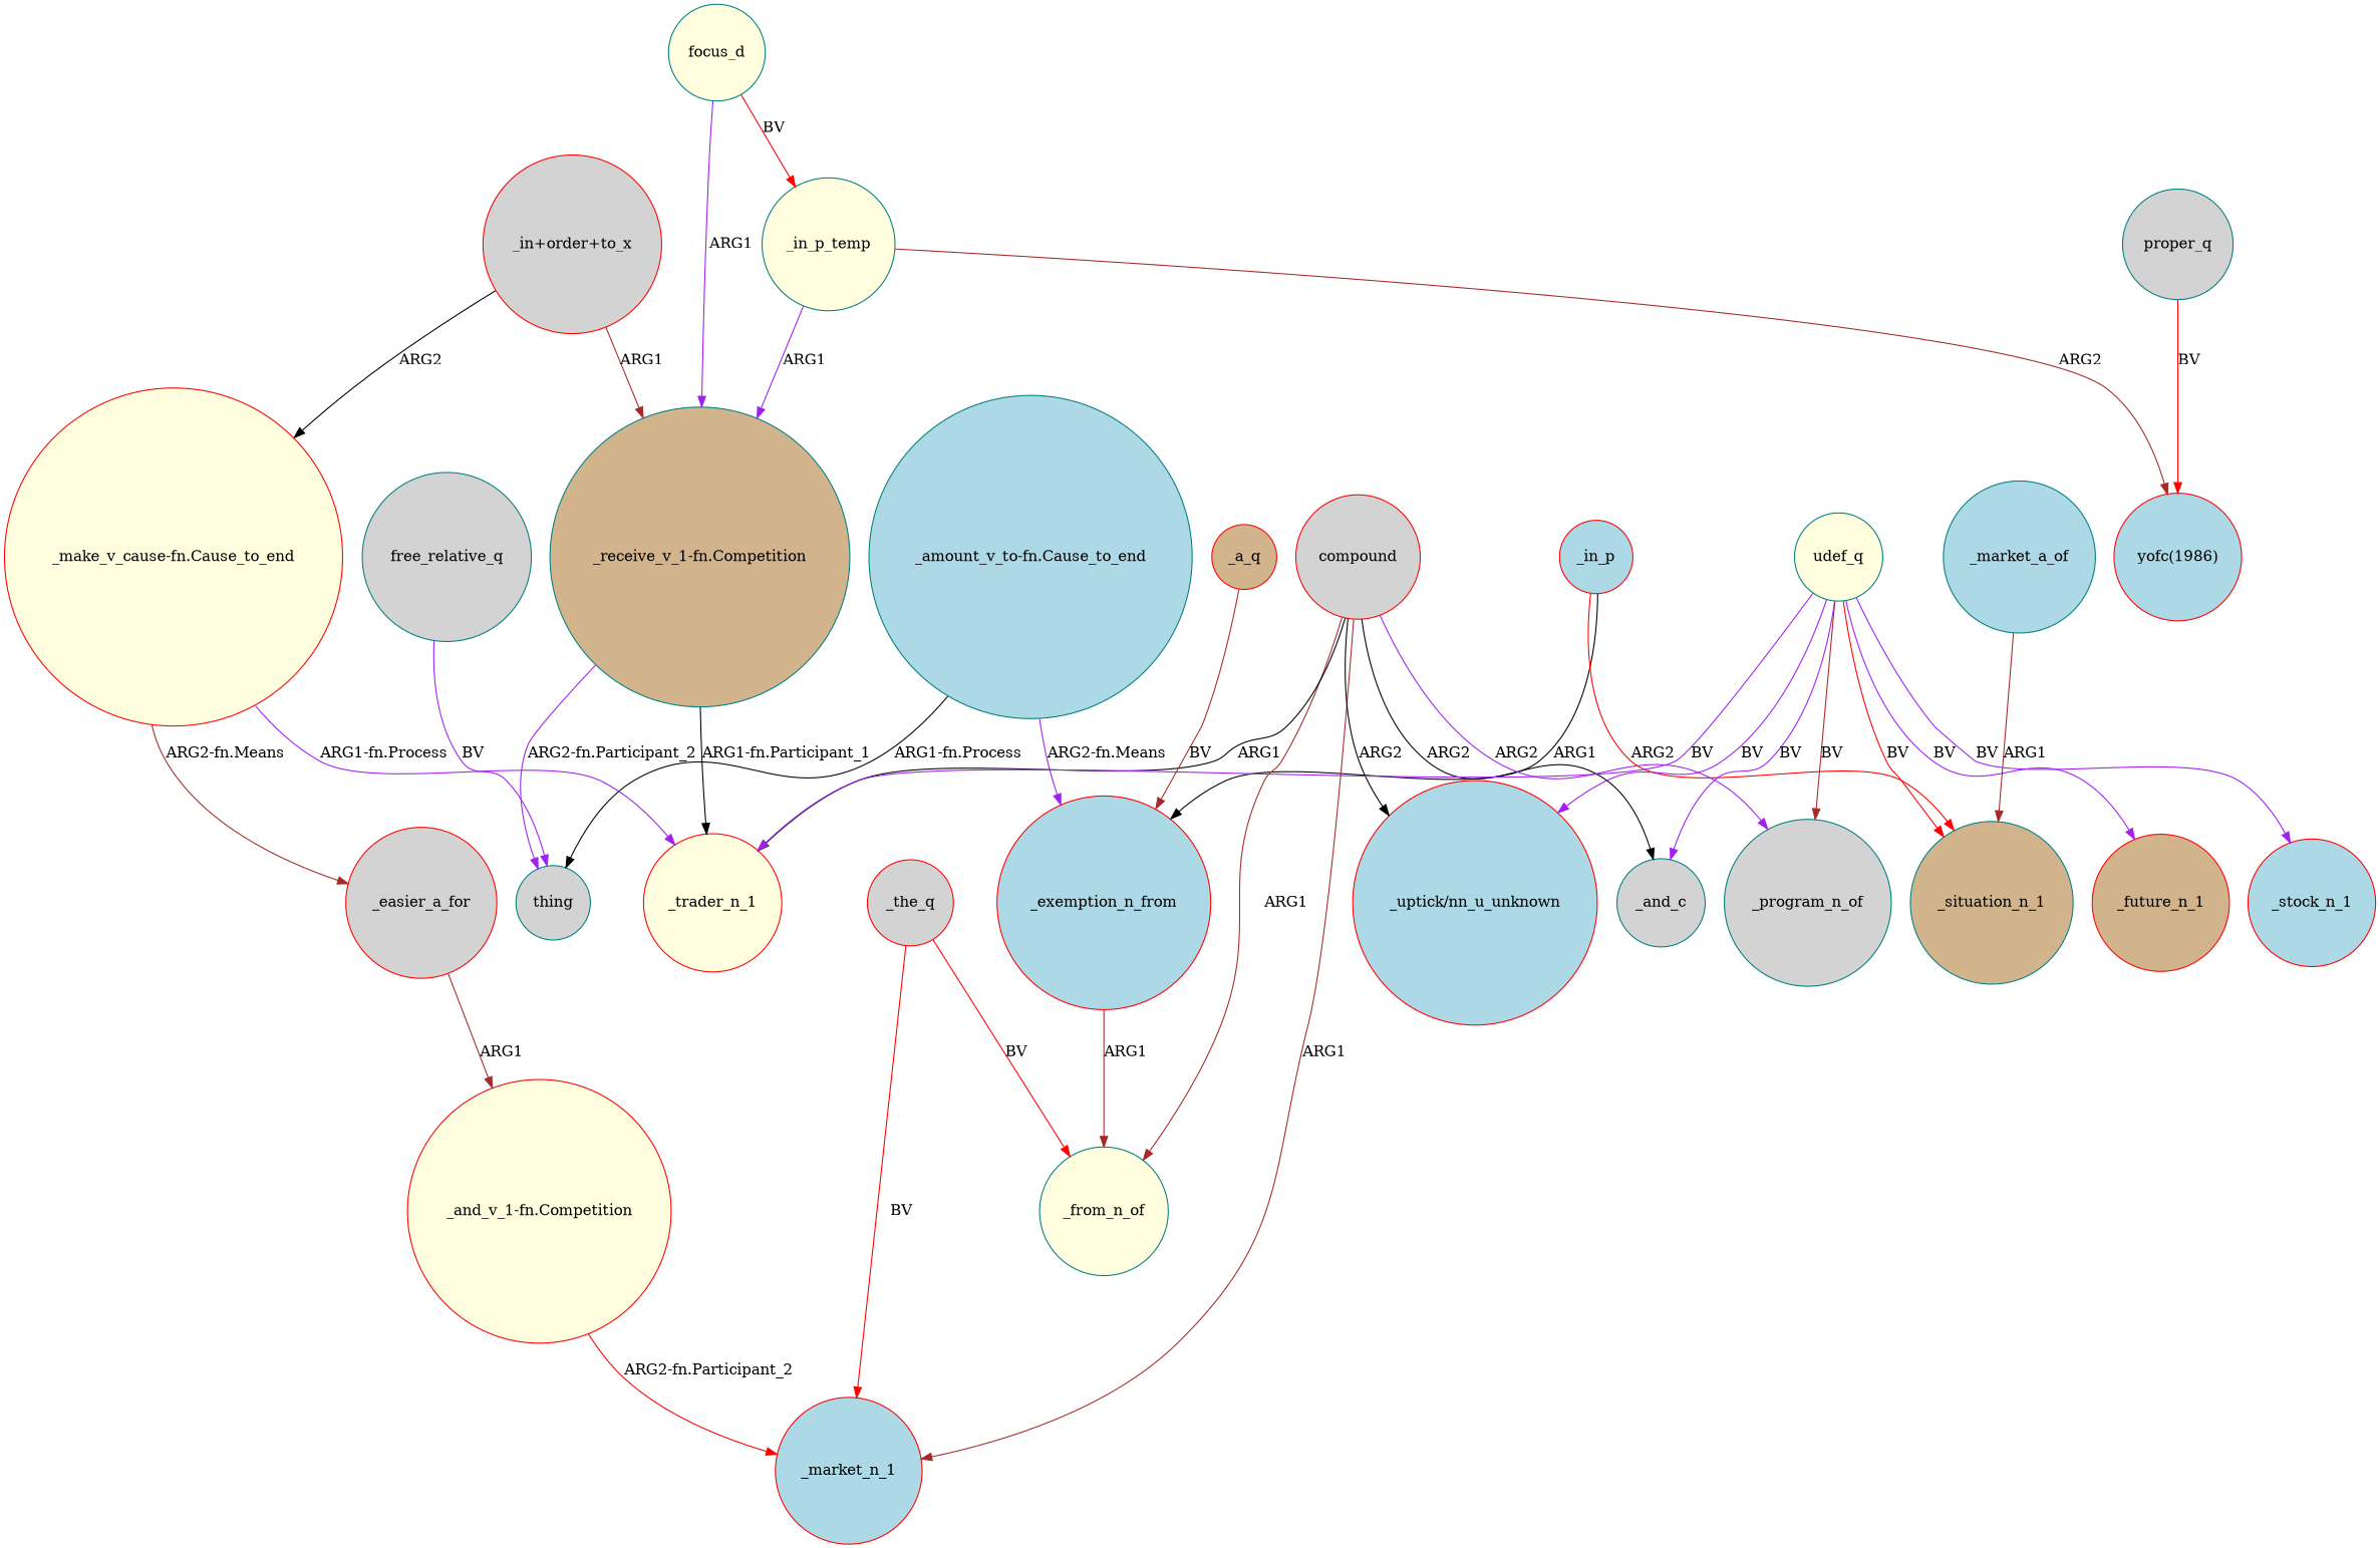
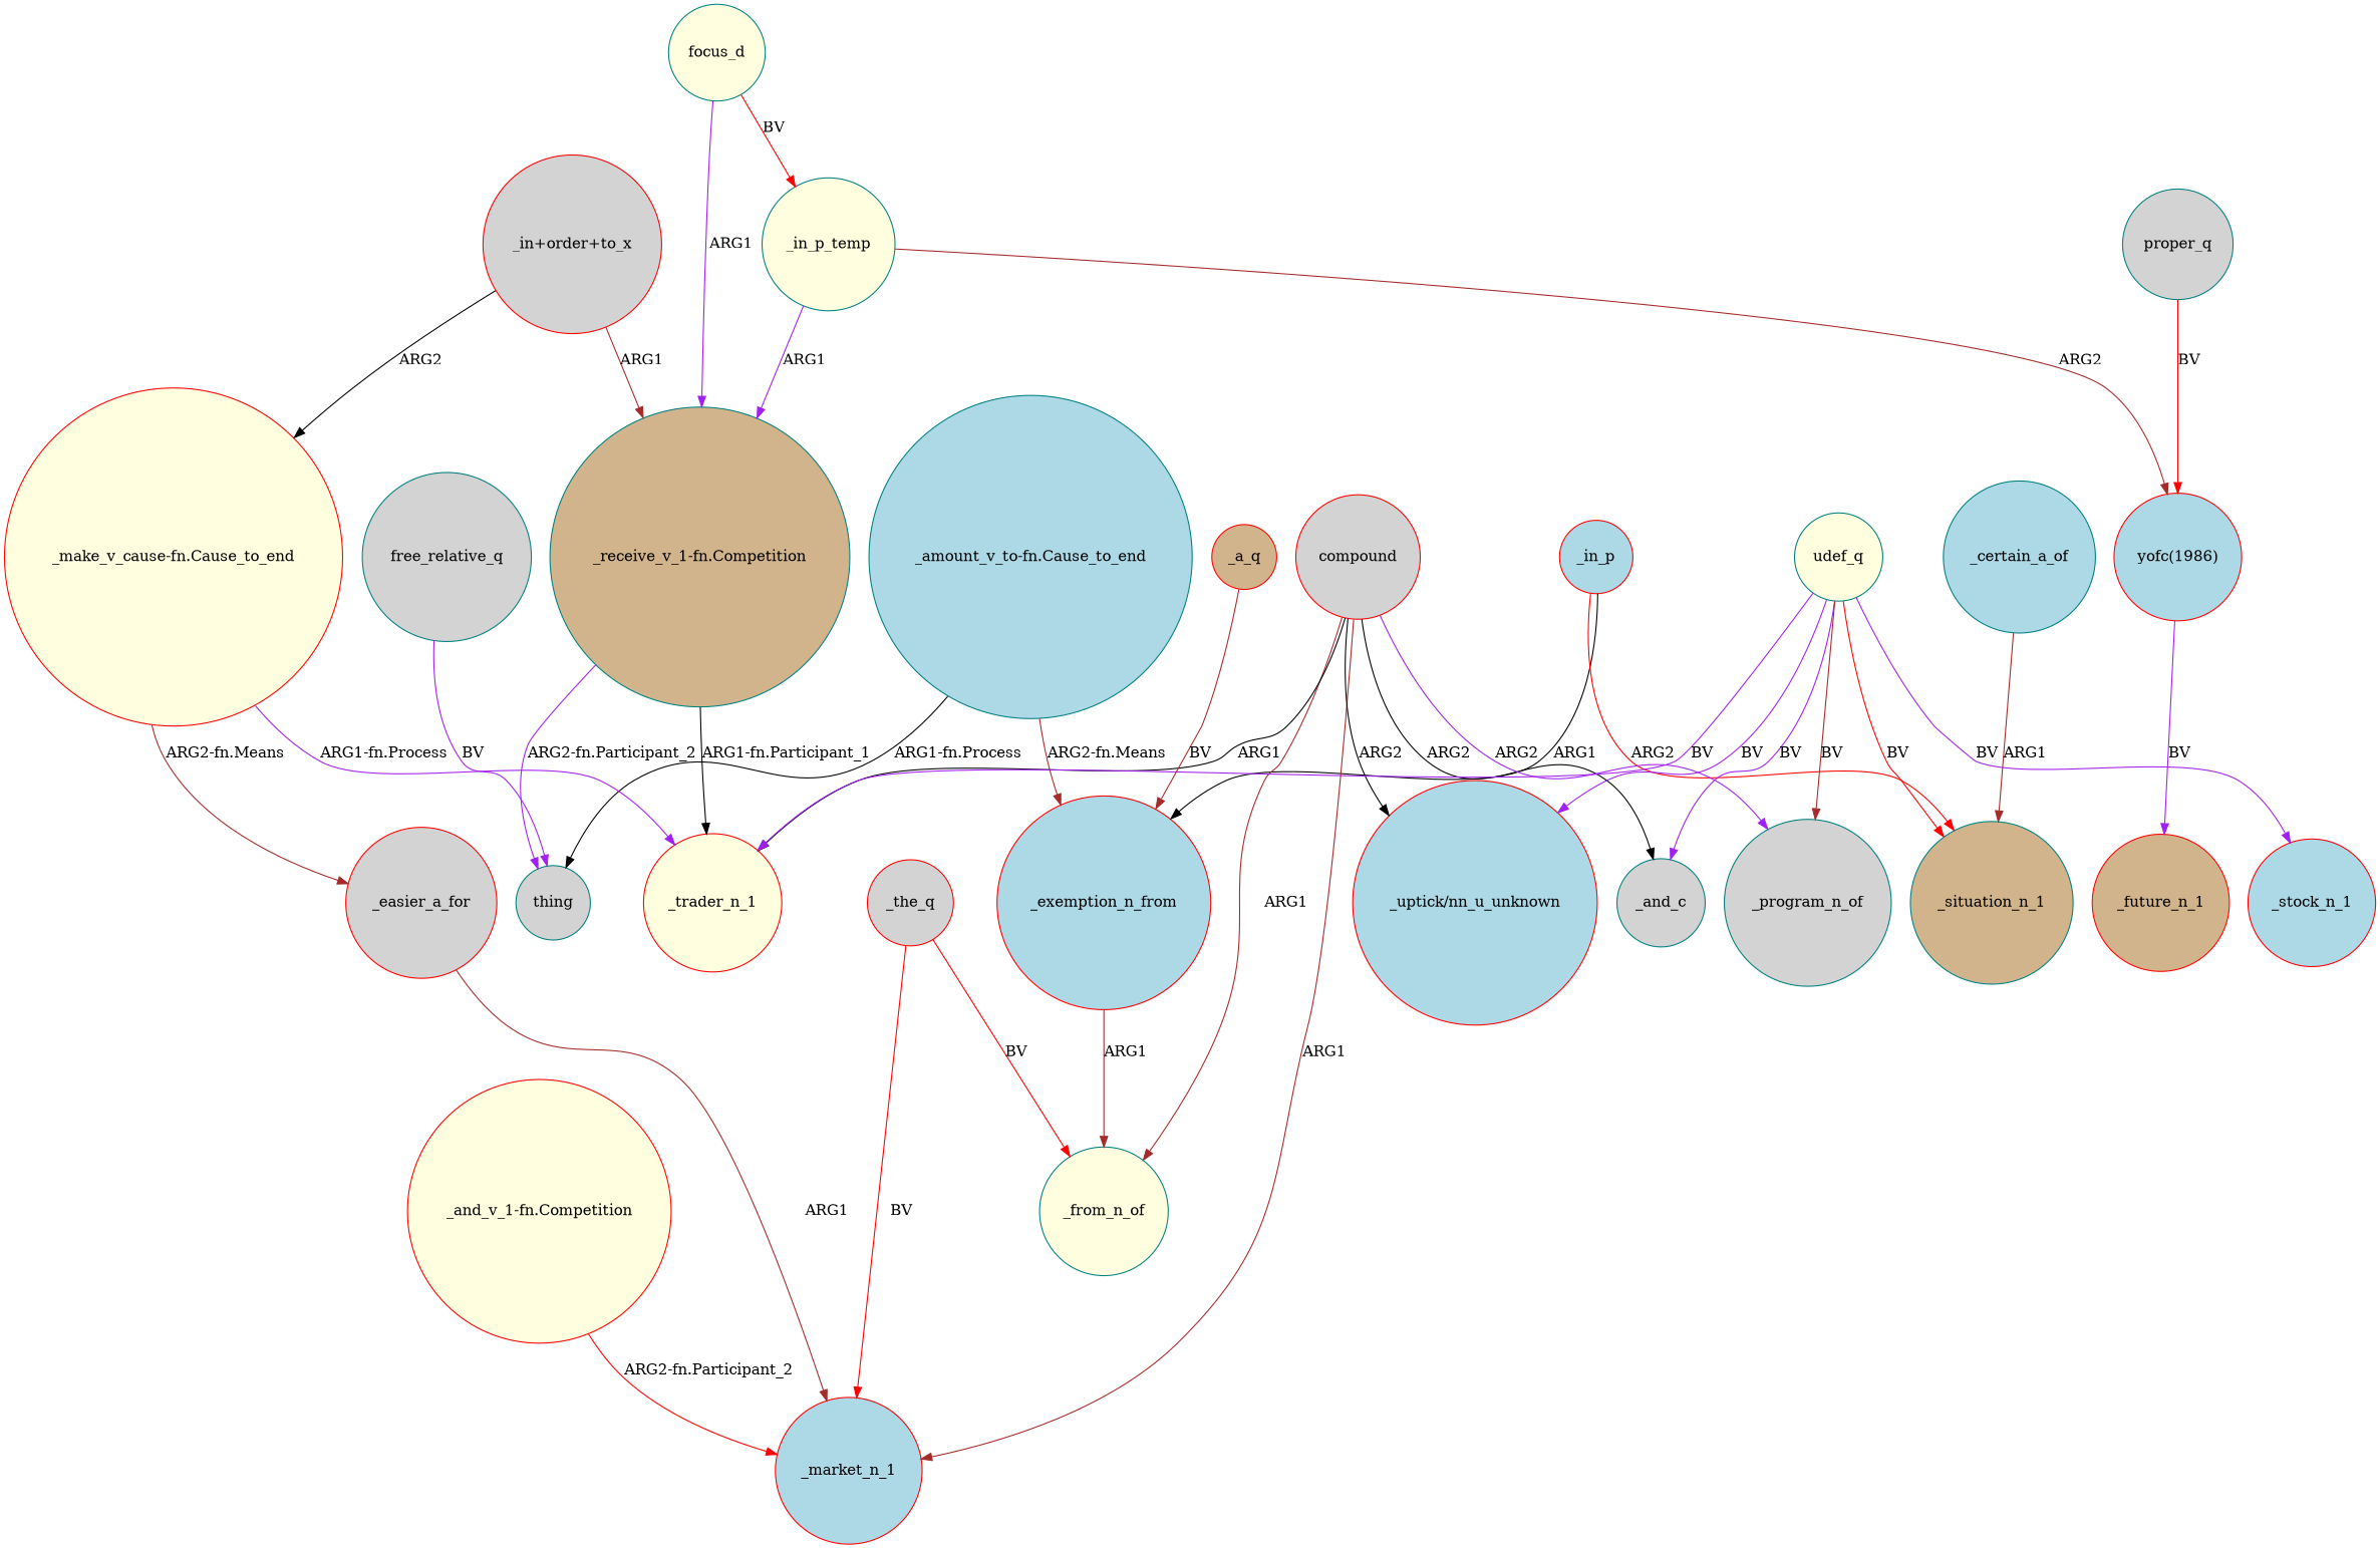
  digraph {
    node [color=red fillcolor=lightgrey shape=circle style=filled]
    edge [color=brown]
    "_amount_v_to-fn.Cause_to_end" [color=teal fillcolor=lightblue]
    thing [color=teal]
    _exemption_n_from [fillcolor=lightblue]
    n4 [color=teal fillcolor=lightyellow label=_from_n_of]
    _in_p [fillcolor=lightblue]
    _situation_n_1 [color=teal fillcolor=tan]
    proper_q [color=teal]
    "yofc(1986)" [fillcolor=lightblue]
    _the_q
    _market_n_1 [fillcolor=lightblue]
    _in_p_temp [color=teal fillcolor=lightyellow]
    "_receive_v_1-fn.Competition" [color=teal fillcolor=tan]
    _trader_n_1 [fillcolor=lightyellow]
    compound
    _and_c [color=teal]
    _program_n_of [color=teal]
    "_uptick/nn_u_unknown" [fillcolor=lightblue]
    udef_q [color=teal fillcolor=lightyellow]
    _future_n_1 [fillcolor=tan]
    _stock_n_1 [fillcolor=lightblue]
    n21 [fillcolor=lightyellow label="_and_v_1-fn.Competition"]
    free_relative_q [color=teal]
    _easier_a_for
-   _certain_a_of [color=teal fillcolor=lightblue label=_market_a_of]
+   _certain_a_of [color=teal fillcolor=lightblue]
    "_in+order+to_x"
    "_make_v_cause-fn.Cause_to_end" [fillcolor=lightyellow]
    _a_q [fillcolor=tan]
    focus_d [color=teal fillcolor=lightyellow]
    "_amount_v_to-fn.Cause_to_end" -> thing [color=black label="ARG1-fn.Process"]
-   "_amount_v_to-fn.Cause_to_end" -> _exemption_n_from [color=purple label="ARG2-fn.Means"]
+   "_amount_v_to-fn.Cause_to_end" -> _exemption_n_from [label="ARG2-fn.Means"]
    _exemption_n_from -> n4 [label=ARG1]
    _in_p -> _exemption_n_from [color=black label=ARG1]
    _in_p -> _situation_n_1 [color=red label=ARG2]
    proper_q -> "yofc(1986)" [color=red label=BV]
    _the_q -> n4 [color=red label=BV]
    _the_q -> _market_n_1 [color=red label=BV]
    _in_p_temp -> "yofc(1986)" [label=ARG2]
    _in_p_temp -> "_receive_v_1-fn.Competition" [color=purple label=ARG1]
    "_receive_v_1-fn.Competition" -> thing [color=purple label="ARG2-fn.Participant_2"]
    "_receive_v_1-fn.Competition" -> _trader_n_1 [color=black label="ARG1-fn.Participant_1"]
    compound -> n4 [label=ARG1]
    compound -> _market_n_1 [label=ARG1]
    compound -> _trader_n_1 [color=black label=ARG1]
    compound -> _and_c [color=black label=ARG2]
    compound -> _program_n_of [color=purple label=ARG2]
    compound -> "_uptick/nn_u_unknown" [color=black label=ARG2]
    udef_q -> _situation_n_1 [color=red label=BV]
    udef_q -> _trader_n_1 [color=purple label=BV]
    udef_q -> _and_c [color=purple label=BV]
    udef_q -> _program_n_of [label=BV]
    udef_q -> "_uptick/nn_u_unknown" [color=purple label=BV]
-   udef_q -> _future_n_1 [color=purple label=BV]
+   "yofc(1986)" -> _future_n_1 [color=purple label=BV]
    udef_q -> _stock_n_1 [color=purple label=BV]
    n21 -> _market_n_1 [color=red label="ARG2-fn.Participant_2"]
    free_relative_q -> thing [color=purple label=BV]
-   _easier_a_for -> n21 [label=ARG1]
+   _easier_a_for -> _market_n_1 [label=ARG1]
    _certain_a_of -> _situation_n_1 [label=ARG1]
    "_in+order+to_x" -> "_receive_v_1-fn.Competition" [label=ARG1]
    "_in+order+to_x" -> "_make_v_cause-fn.Cause_to_end" [color=black label=ARG2]
    "_make_v_cause-fn.Cause_to_end" -> _trader_n_1 [color=purple label="ARG1-fn.Process"]
    "_make_v_cause-fn.Cause_to_end" -> _easier_a_for [label="ARG2-fn.Means"]
    _a_q -> _exemption_n_from [label=BV]
    focus_d -> _in_p_temp [color=red label=BV]
    focus_d -> "_receive_v_1-fn.Competition" [color=purple label=ARG1]
  }
